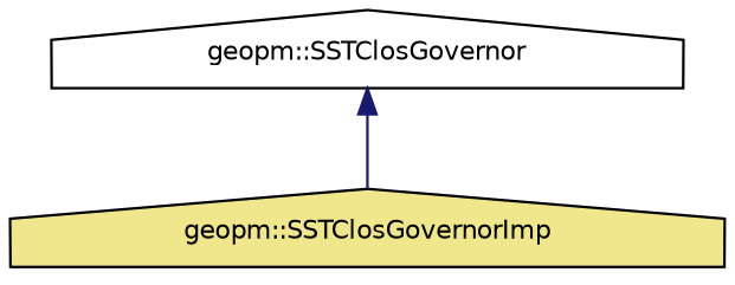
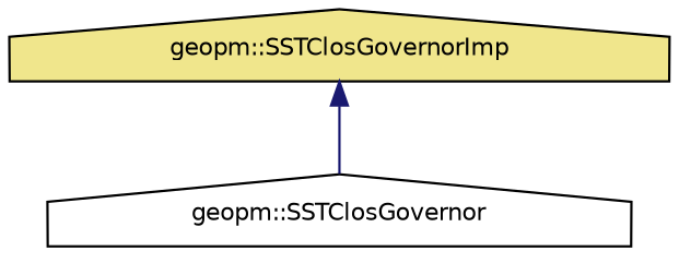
  digraph {
    node [color=black fontname=Helvetica fontsize=10 shape=house style=filled]
    n1 [fillcolor=khaki fontcolor=black height=0.2 label="geopm::SSTClosGovernorImp" width=0.4]
    n2 [fillcolor=white height=0.2 label="geopm::SSTClosGovernor" width=0.4]
-   n2 -> n1 [color=midnightblue dir=back fontname=Helvetica fontsize=10 labelfontname=Helvetica labelfontsize=10 style=solid]
+   n1 -> n2 [color=midnightblue dir=back fontname=Helvetica fontsize=10 labelfontname=Helvetica labelfontsize=10 style=solid]
  }
